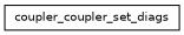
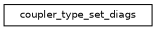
  digraph {
    rankdir=LR
-   n1 [color=black fillcolor=white fontname=Helvetica fontsize=10 height=0.2 label=coupler_coupler_set_diags shape=record style=filled width=0.4]
+   n1 [color=black fillcolor=white fontname=Helvetica fontsize=10 height=0.2 label=coupler_type_set_diags shape=record style=filled width=0.4]
  }
